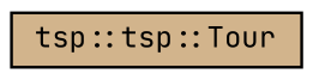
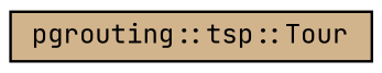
  digraph {
    rankdir=TB
    fontname="JetBrains Mono"
-   n1 [color=black fillcolor=tan fontname="JetBrains Mono" fontsize=10 height=0.2 label="tsp::tsp::Tour" shape=record style=filled width=0.4]
+   n1 [color=black fillcolor=tan fontname="JetBrains Mono" fontsize=10 height=0.2 label="pgrouting::tsp::Tour" shape=record style=filled width=0.4]
  }
